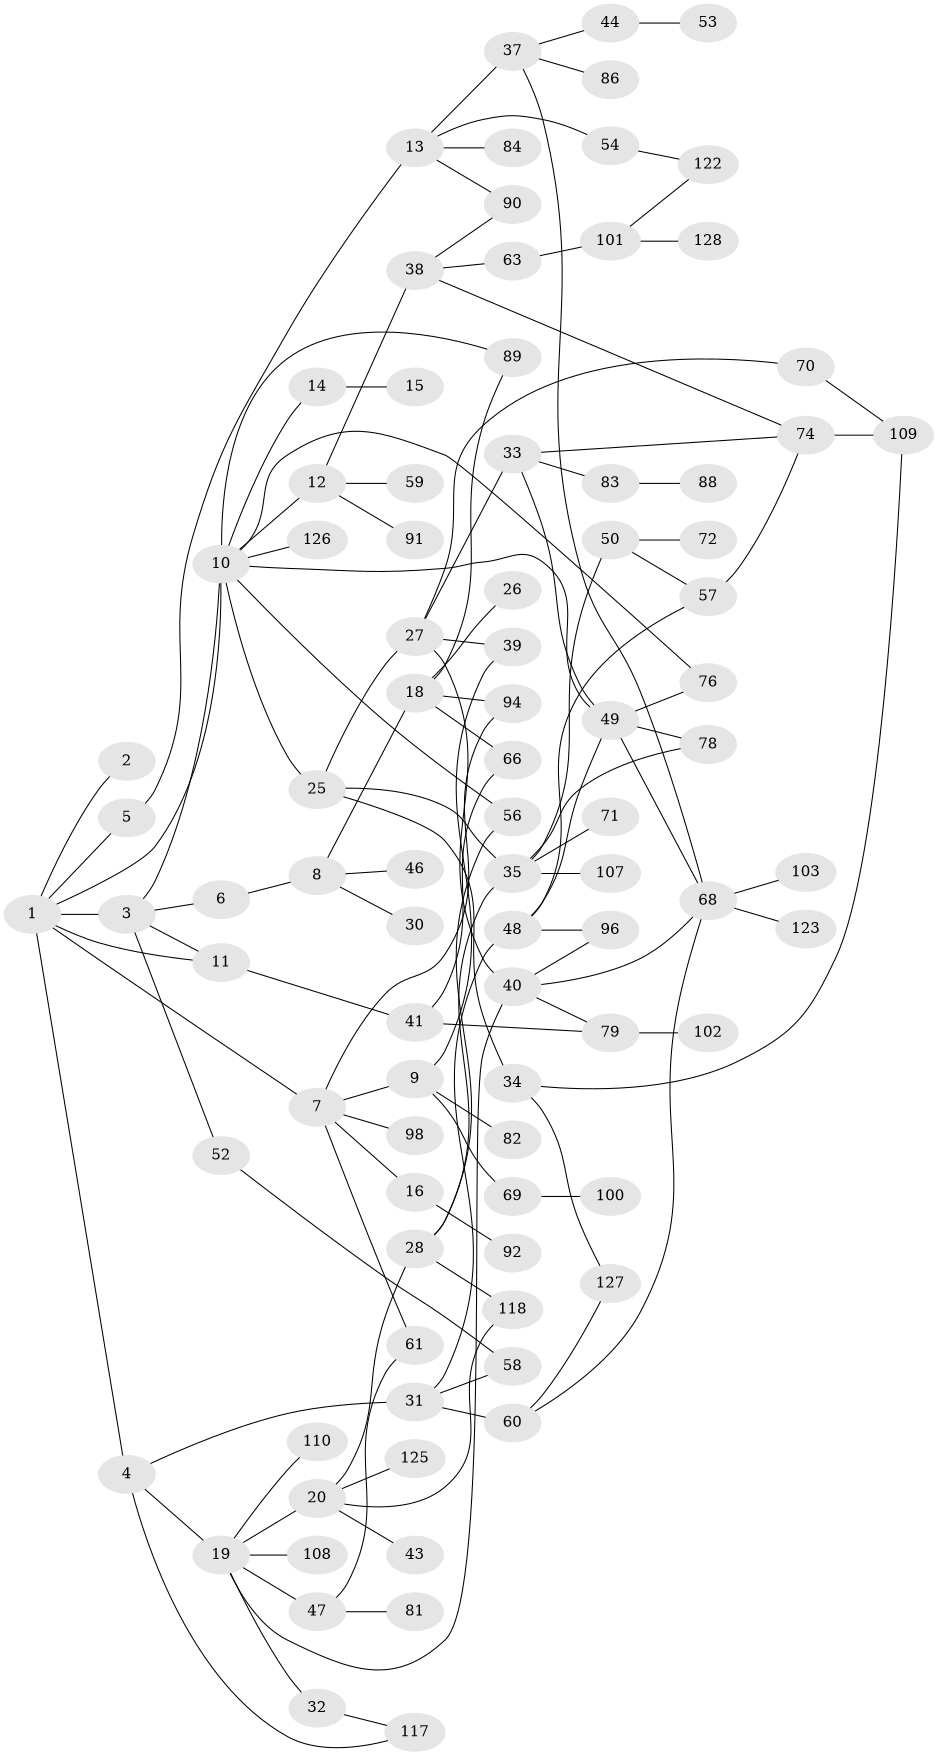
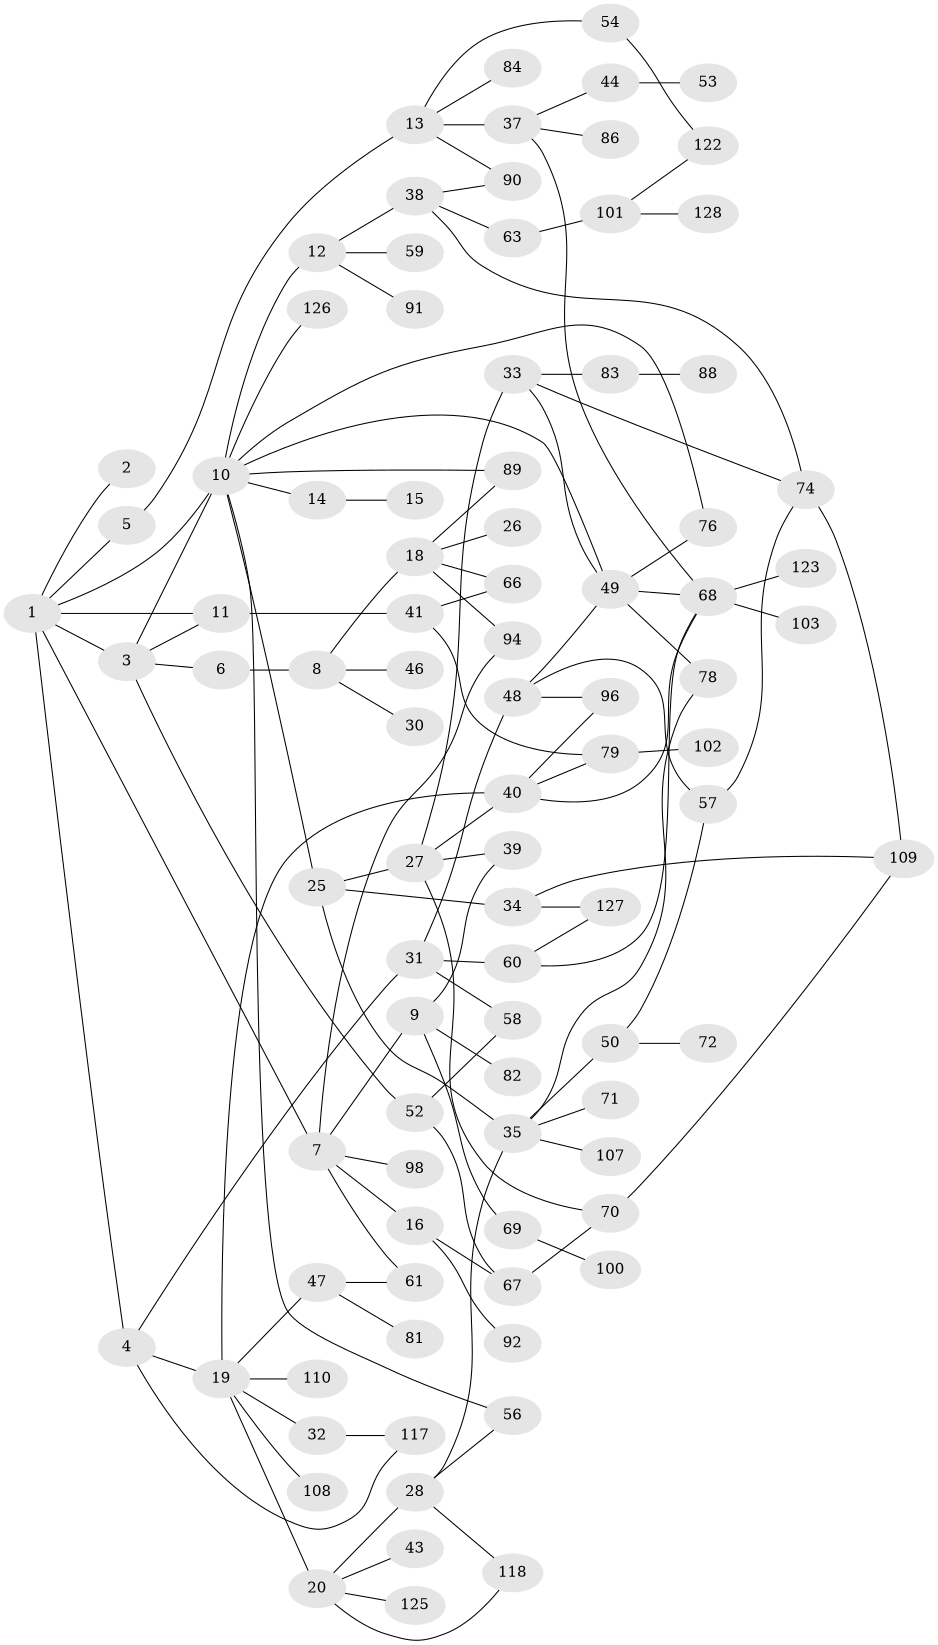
  graph {
    rankdir=LR
    node [color=gray90 style=filled]
    1 [super="+62"]
    2
    3 [super="+93"]
    4
    5
    7
    10 [super="+21"]
    11 [super="+24"]
    6
    52 [super="+99"]
    19 [super="+73"]
    31 [super="+42"]
    117
    13 [super="+17"]
    9 [super="+23"]
    16 [super="+114"]
    61 [super="+112"]
    94 [super="+121"]
    98 [super="+116"]
    12 [super="+22"]
    14
    25
    49 [super="+65"]
    56 [super="+115"]
    76 [super="+129"]
    89
    126
    41 [super="+120"]
    8
+   67
    58
    20 [super="+36"]
    32 [super="+111"]
    40 [super="+64"]
    47
    108
    110
    48
    60 [super="+119"]
    37
    54 [super="+55"]
    n42 [label=84]
    90
    18 [super="+113"]
    30
    46
    39
    69
    82
    92
    26
    66
    100
    38 [super="+84"]
    59
    91
    15
    27 [super="+80"]
    34 [super="+104"]
    35 [super="+77"]
    78
    68 [super="+97"]
    79 [super="+87"]
    74 [super="+75"]
    63 [super="+106"]
    44 [super="+45"]
    86
    122
    70
    28 [super="+29"]
    43
    118
    125
    96
    81
    33
    109
    127
    50 [super="+51"]
    71
    107
    83
    57 [super="+124"]
    88 [super="+95"]
    72
    53
    103
    123
    101 [super="+105"]
    102
    128
    1 -- 2
    1 -- 3
    1 -- 4
    1 -- 5
    1 -- 7
    1 -- 10
    1 -- 11
    3 -- 10
    3 -- 11
    3 -- 6
    3 -- 52
    4 -- 19
    4 -- 31
    4 -- 117
    5 -- 13
    7 -- 9
    7 -- 16
    7 -- 61
    7 -- 94
    7 -- 98
    10 -- 12
    10 -- 14
    10 -- 25
    10 -- 49
    10 -- 56
    10 -- 76
    10 -- 89
    10 -- 126
    11 -- 41
    6 -- 8
+   52 -- 67
    52 -- 58
    19 -- 20
    19 -- 32
    19 -- 40
    19 -- 47
    19 -- 108
    19 -- 110
    31 -- 58
    31 -- 48
    31 -- 60
    13 -- 37
    13 -- 54
    13 -- n42
    13 -- 90
    9 -- 39
    9 -- 69
    9 -- 82
+   16 -- 67
    16 -- 92
    12 -- 38
    12 -- 59
    12 -- 91
    14 -- 15
    25 -- 27
    25 -- 34
    25 -- 35
    49 -- 76
    49 -- 78
    49 -- 68
    41 -- 66
    41 -- 79
    8 -- 18
    8 -- 30
    8 -- 46
+   67 -- 70
    20 -- 28
    20 -- 43
    20 -- 118
    20 -- 125
    32 -- 117
    40 -- 68
    40 -- 79
    40 -- 96
    47 -- 61
    47 -- 81
    48 -- 49
    48 -- 96
    48 -- 57
    60 -- 68
    60 -- 127
    37 -- 68
    37 -- 44
    37 -- 86
    54 -- 122
    18 -- 94
    18 -- 89
    18 -- 26
    18 -- 66
    69 -- 100
    38 -- 90
    38 -- 74
    38 -- 63
    27 -- 40
    27 -- 39
    27 -- 70
    27 -- 33
    34 -- 109
    34 -- 127
    35 -- 78
    35 -- 50
    35 -- 71
    35 -- 107
    68 -- 103
    68 -- 123
    79 -- 102
    74 -- 109
    63 -- 101
    44 -- 53
    70 -- 109
    28 -- 56
    28 -- 35
    28 -- 118
    33 -- 49
    33 -- 74
    33 -- 83
    50 -- 57
    50 -- 72
    83 -- 88
    57 -- 74
    101 -- 122
    101 -- 128
  }
